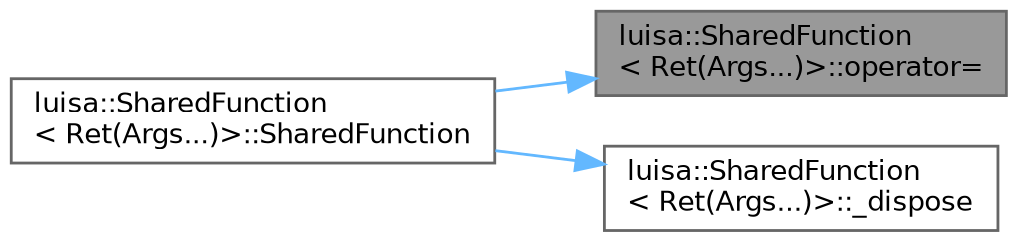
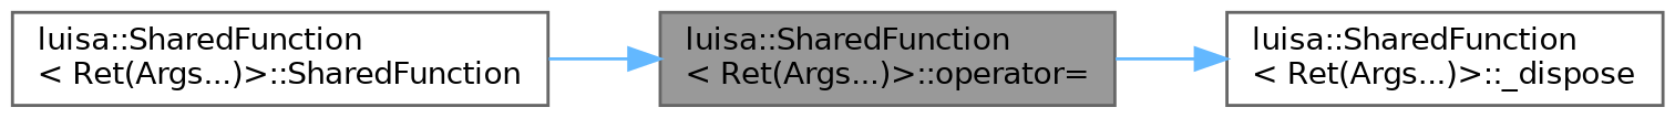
  digraph {
    rankdir=LR
    node [color=grey40 fillcolor=white fontname=Helvetica fontsize=10 shape=box style=filled]
    edge [color=steelblue1 fontname=Helvetica fontsize=10 labelfontname=Helvetica labelfontsize=10 style=solid]
    n1 [color=gray40 fillcolor=grey60 fontcolor=black height=0.2 label="luisa::SharedFunction\l\< Ret(Args...)\>::operator=" width=0.4]
    n2 [height=0.2 label="luisa::SharedFunction\l\< Ret(Args...)\>::_dispose" width=0.4]
    n3 [height=0.2 label="luisa::SharedFunction\l\< Ret(Args...)\>::SharedFunction" width=0.4]
-   n3 -> n2
+   n1 -> n2
    n3 -> n1
  }
